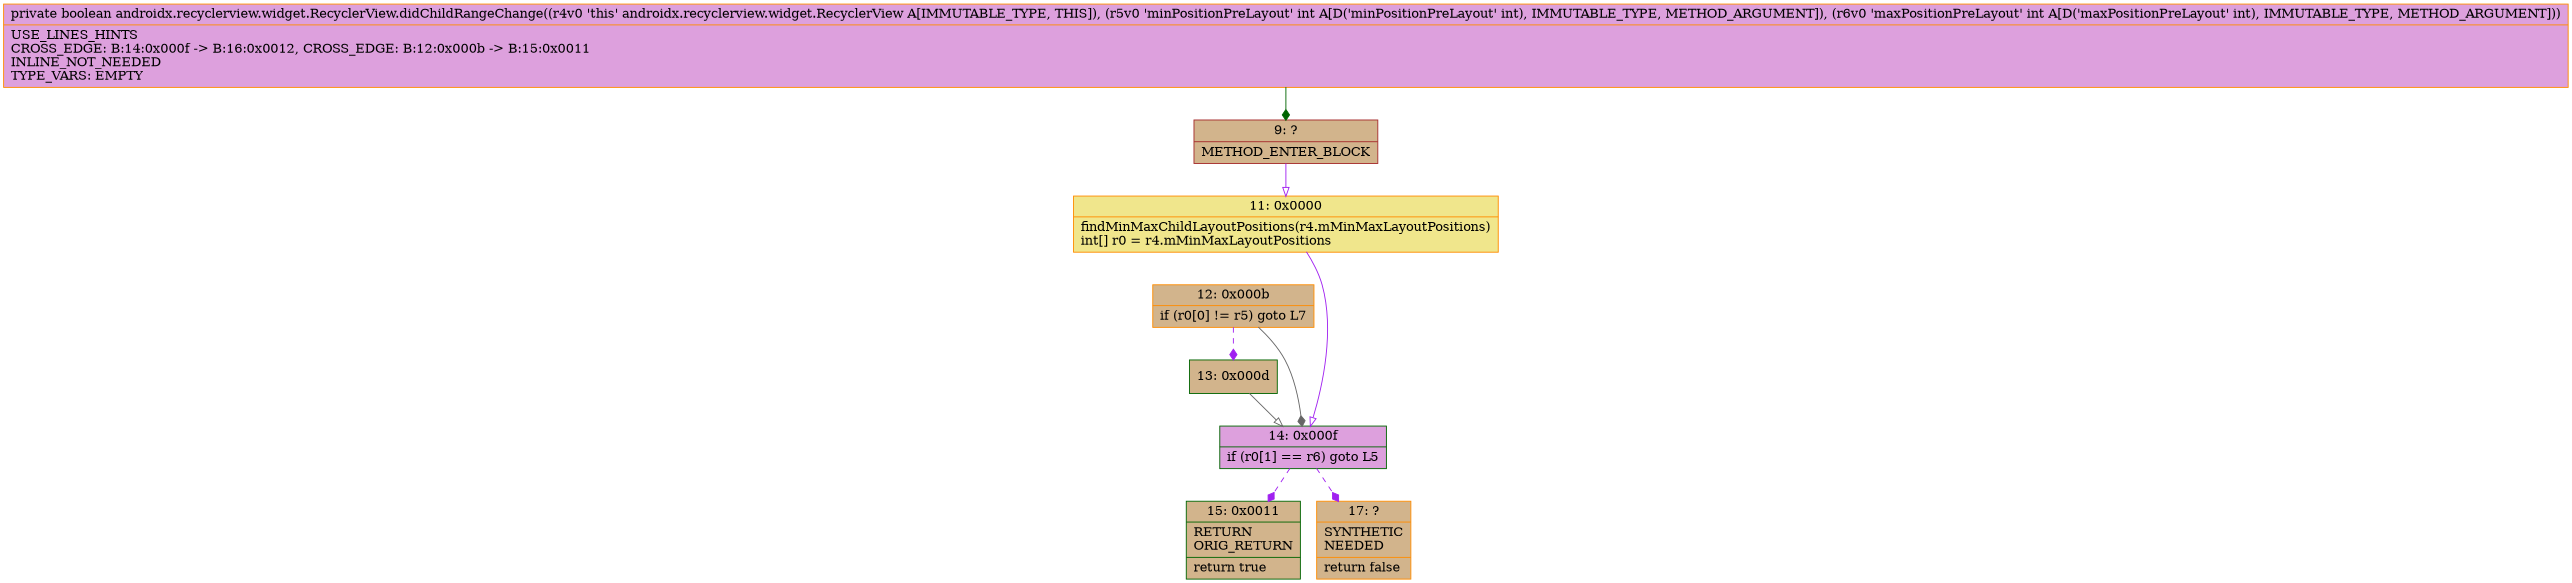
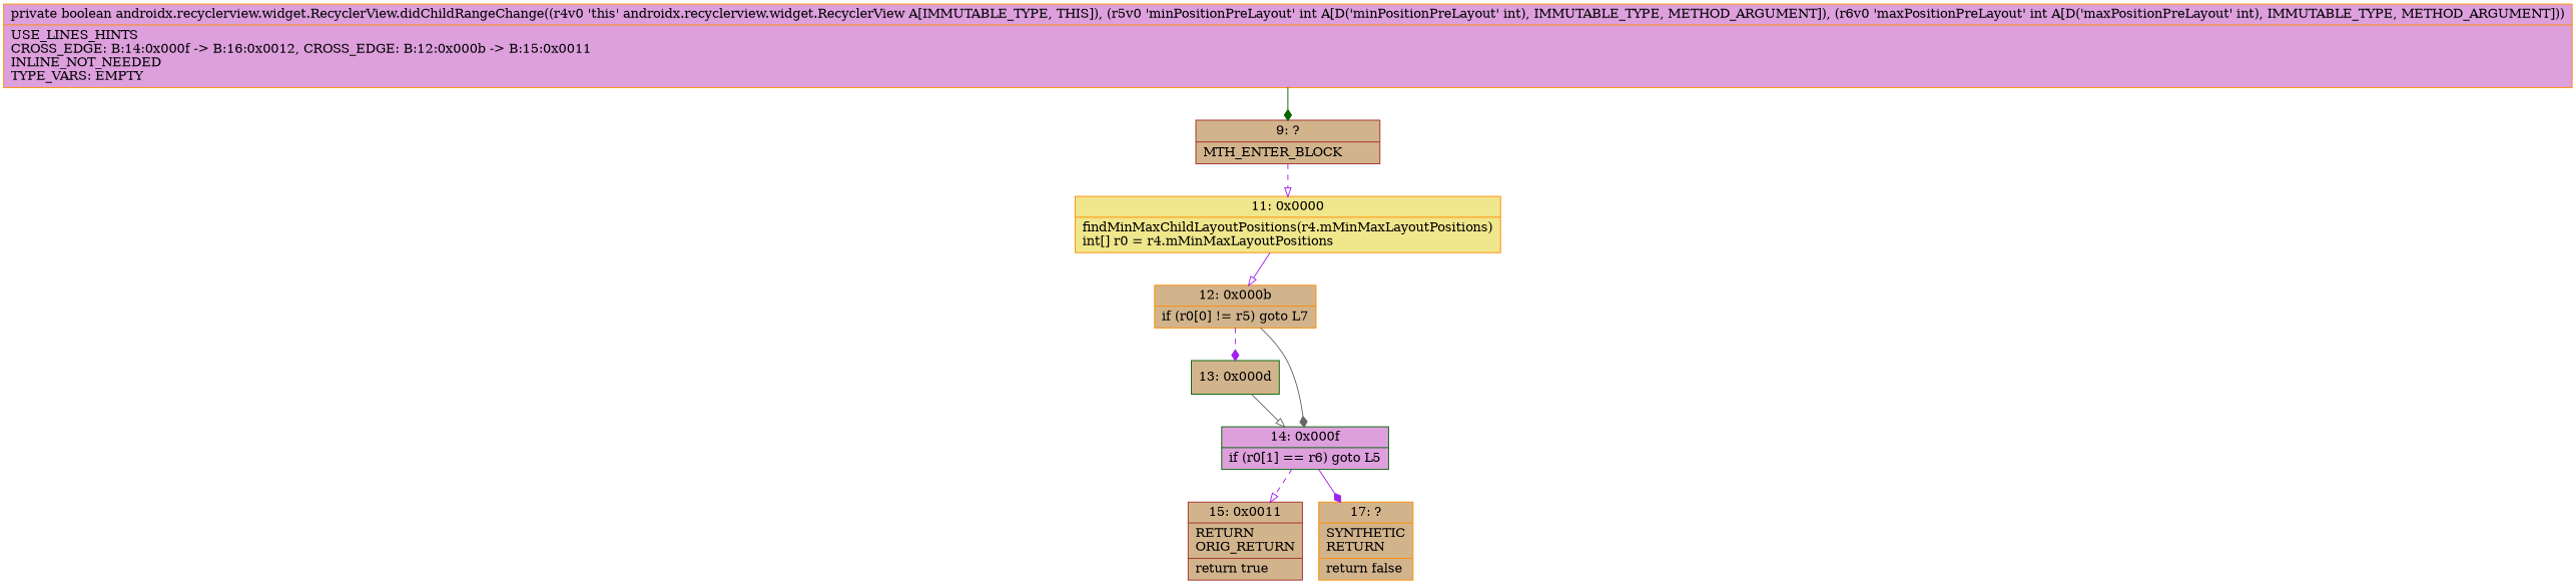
  digraph {
    node [color=darkorange fillcolor=tan shape=record style=filled]
    edge [arrowhead=diamond color=purple]
-   n1 [color=brown label="{9\:\ ?|METHOD_ENTER_BLOCK\l}"]
+   n1 [color=brown label="{9\:\ ?|MTH_ENTER_BLOCK\l}"]
    n2 [fillcolor=khaki label="{11\:\ 0x0000|findMinMaxChildLayoutPositions(r4.mMinMaxLayoutPositions)\lint[] r0 = r4.mMinMaxLayoutPositions\l}"]
    n3 [label="{12\:\ 0x000b|if (r0[0] != r5) goto L7\l}"]
    n4 [color=darkgreen label="{13\:\ 0x000d}"]
    n5 [color=darkgreen fillcolor=plum label="{14\:\ 0x000f|if (r0[1] == r6) goto L5\l}"]
-   n6 [color=darkgreen label="{15\:\ 0x0011|RETURN\lORIG_RETURN\l|return true\l}"]
-   n7 [label="{17\:\ ?|SYNTHETIC\lNEEDED\l|return false\l}"]
+   n6 [color=brown label="{15\:\ 0x0011|RETURN\lORIG_RETURN\l|return true\l}"]
+   n7 [label="{17\:\ ?|SYNTHETIC\lRETURN\l|return false\l}"]
    n8 [fillcolor=plum label="{private boolean androidx.recyclerview.widget.RecyclerView.didChildRangeChange((r4v0 'this' androidx.recyclerview.widget.RecyclerView A[IMMUTABLE_TYPE, THIS]), (r5v0 'minPositionPreLayout' int A[D('minPositionPreLayout' int), IMMUTABLE_TYPE, METHOD_ARGUMENT]), (r6v0 'maxPositionPreLayout' int A[D('maxPositionPreLayout' int), IMMUTABLE_TYPE, METHOD_ARGUMENT]))  | USE_LINES_HINTS\lCROSS_EDGE: B:14:0x000f \-\> B:16:0x0012, CROSS_EDGE: B:12:0x000b \-\> B:15:0x0011\lINLINE_NOT_NEEDED\lTYPE_VARS: EMPTY\l}"]
-   n1 -> n2 [arrowhead=onormal]
-   n2 -> n5 [arrowhead=onormal]
+   n1 -> n2 [arrowhead=onormal style=dashed]
+   n2 -> n3 [arrowhead=onormal]
    n3 -> n4 [style=dashed]
    n3 -> n5 [color=gray40]
    n4 -> n5 [arrowhead=onormal color=gray40]
-   n5 -> n6 [style=dashed]
-   n5 -> n7 [style=dashed]
+   n5 -> n6 [arrowhead=onormal style=dashed]
+   n5 -> n7
    n8 -> n1 [color=darkgreen]
  }
